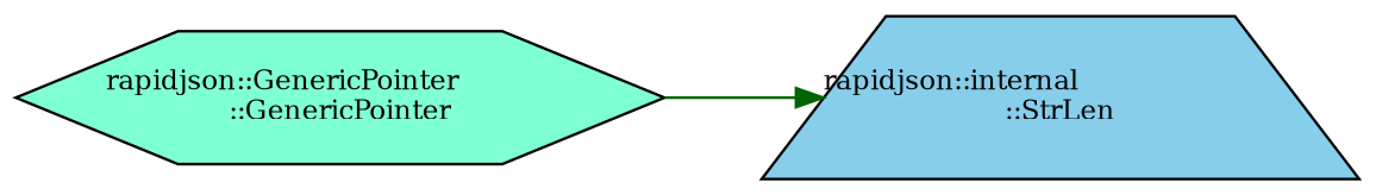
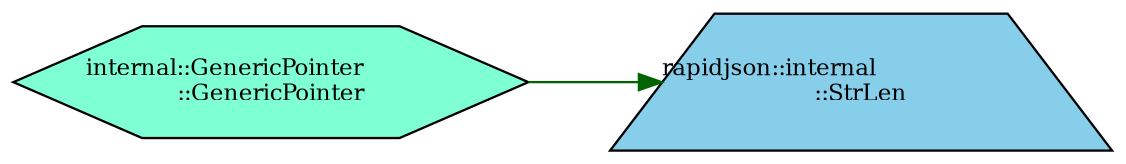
  digraph {
    rankdir=LR
    fontname="DejaVu Serif"
    node [color=black fontname="DejaVu Serif" fontsize=10 style=filled]
-   n1 [fillcolor=aquamarine fontcolor=black height=0.2 label="rapidjson::GenericPointer\l::GenericPointer" shape=hexagon width=0.4]
+   n1 [fillcolor=aquamarine fontcolor=black height=0.2 label="internal::GenericPointer\l::GenericPointer" shape=hexagon width=0.4]
    n2 [fillcolor=skyblue height=0.2 label="rapidjson::internal\l::StrLen" shape=trapezium width=0.4]
    n1 -> n2 [color=darkgreen fontname="DejaVu Serif" fontsize=10 labelfontname=Helvetica labelfontsize=10 style=solid arrowhead=normal]
  }
